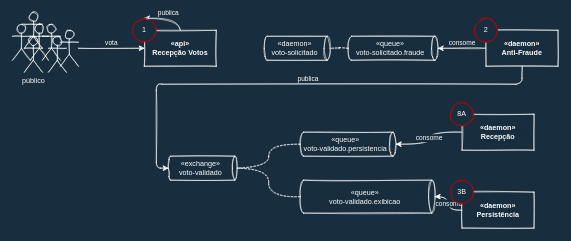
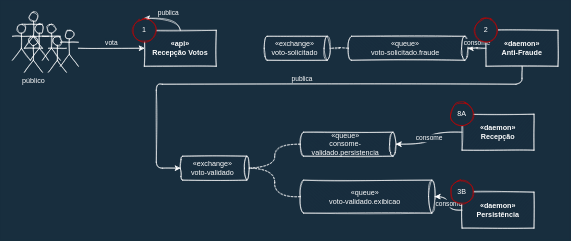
  <mxCell id="0" />
  <mxCell id="1" parent="0" />
  <mxCell id="2" value="publica" style="edgeStyle=orthogonalEdgeStyle;curved=1;rounded=1;sketch=1;orthogonalLoop=1;jettySize=auto;html=1;fontColor=#FFFFFF;strokeColor=#FFFFFF;labelBackgroundColor=#182E3E;verticalAlign=bottom;" parent="1" source="3" target="27" edge="1"><mxGeometry relative="1" as="geometry"><mxPoint x="350" y="80" as="targetPoint" /></mxGeometry></mxCell>
  <mxCell id="3" value="&lt;div&gt;«api»&lt;/div&gt;Recepção Votos" style="rounded=0;whiteSpace=wrap;html=1;sketch=1;fontColor=#FFFFFF;strokeColor=#FFFFFF;fillColor=#182E3E;fontStyle=1" parent="1" vertex="1"><mxGeometry x="240" y="50" width="120" height="60" as="geometry" /></mxCell>
- <mxCell id="4" value="&lt;div&gt;«daemon»&lt;/div&gt;voto-solicitado" style="shape=cylinder3;whiteSpace=wrap;html=1;boundedLbl=1;backgroundOutline=1;size=5.069;rounded=0;sketch=1;fontColor=#FFFFFF;strokeColor=#FFFFFF;fillColor=#182E3E;direction=south;" parent="1" vertex="1"><mxGeometry x="440" y="60" width="110" height="40" as="geometry" /></mxCell>
+ <mxCell id="4" value="&lt;div&gt;«exchange»&lt;/div&gt;voto-solicitado" style="shape=cylinder3;whiteSpace=wrap;html=1;boundedLbl=1;backgroundOutline=1;size=5.069;rounded=0;sketch=1;fontColor=#FFFFFF;strokeColor=#FFFFFF;fillColor=#182E3E;direction=south;" parent="1" vertex="1"><mxGeometry x="440" y="60" width="110" height="40" as="geometry" /></mxCell>
  <mxCell id="5" style="edgeStyle=orthogonalEdgeStyle;curved=1;rounded=1;sketch=1;orthogonalLoop=1;jettySize=auto;html=1;entryX=0.5;entryY=0;entryDx=0;entryDy=0;entryPerimeter=0;fontColor=#FFFFFF;strokeColor=#FFFFFF;endArrow=none;endFill=0;dashed=1;" parent="1" source="6" target="4" edge="1"><mxGeometry relative="1" as="geometry" /></mxCell>
- <mxCell id="6" value="&lt;div&gt;«queue»&lt;/div&gt;voto-solicitado.fraude" style="shape=cylinder3;whiteSpace=wrap;html=1;boundedLbl=1;backgroundOutline=1;size=5.414;rounded=0;sketch=1;fontColor=#FFFFFF;strokeColor=#FFFFFF;fillColor=#182E3E;direction=south;" parent="1" vertex="1"><mxGeometry x="580" y="60" width="150" height="40" as="geometry" /></mxCell>
- <mxCell id="7" value="&lt;div&gt;«exchange»&lt;/div&gt;voto-validado" style="shape=cylinder3;whiteSpace=wrap;html=1;boundedLbl=1;backgroundOutline=1;size=4.034;rounded=0;sketch=1;fontColor=#FFFFFF;strokeColor=#FFFFFF;fillColor=#182E3E;direction=south;" parent="1" vertex="1"><mxGeometry x="280" y="260" width="115" height="40" as="geometry" /></mxCell>
+ <mxCell id="6" value="&lt;div&gt;«queue»&lt;/div&gt;voto-solicitado.fraude" style="shape=cylinder3;whiteSpace=wrap;html=1;boundedLbl=1;backgroundOutline=1;size=5.414;rounded=0;sketch=1;fontColor=#FFFFFF;strokeColor=#FFFFFF;fillColor=#182E3E;direction=south;" parent="1" vertex="1"><mxGeometry x="580" y="60" width="200" height="40" as="geometry" /></mxCell>
+ <mxCell id="7" value="&lt;div&gt;«exchange»&lt;/div&gt;voto-validado" style="shape=cylinder3;whiteSpace=wrap;html=1;boundedLbl=1;backgroundOutline=1;size=4.034;rounded=0;sketch=1;fontColor=#FFFFFF;strokeColor=#FFFFFF;fillColor=#182E3E;direction=south;" parent="1" vertex="1"><mxGeometry x="300" y="260" width="115" height="40" as="geometry" /></mxCell>
  <mxCell id="8" style="edgeStyle=orthogonalEdgeStyle;curved=1;rounded=1;sketch=1;orthogonalLoop=1;jettySize=auto;html=1;entryX=0.5;entryY=0;entryDx=0;entryDy=0;entryPerimeter=0;labelBackgroundColor=#182E3E;fontColor=#FFFFFF;strokeColor=#FFFFFF;endArrow=none;endFill=0;dashed=1;" parent="1" source="9" target="7" edge="1"><mxGeometry relative="1" as="geometry" /></mxCell>
- <mxCell id="9" value="&lt;div&gt;«queue»&lt;/div&gt;voto-validado.persistencia" style="shape=cylinder3;whiteSpace=wrap;html=1;boundedLbl=1;backgroundOutline=1;size=5.414;rounded=0;sketch=1;fontColor=#FFFFFF;strokeColor=#FFFFFF;fillColor=#182E3E;direction=south;" parent="1" vertex="1"><mxGeometry x="500" y="220" width="160" height="40" as="geometry" /></mxCell>
+ <mxCell id="9" value="&lt;div&gt;«queue»&lt;/div&gt;consome-validado.persistencia" style="shape=cylinder3;whiteSpace=wrap;html=1;boundedLbl=1;backgroundOutline=1;size=5.414;rounded=0;sketch=1;fontColor=#FFFFFF;strokeColor=#FFFFFF;fillColor=#182E3E;direction=south;" parent="1" vertex="1"><mxGeometry x="500" y="220" width="160" height="40" as="geometry" /></mxCell>
  <mxCell id="10" style="edgeStyle=orthogonalEdgeStyle;curved=1;rounded=1;sketch=1;orthogonalLoop=1;jettySize=auto;html=1;entryX=0.5;entryY=0;entryDx=0;entryDy=0;entryPerimeter=0;labelBackgroundColor=#182E3E;fontColor=#FFFFFF;strokeColor=#FFFFFF;endArrow=none;endFill=0;dashed=1;" parent="1" source="11" target="7" edge="1"><mxGeometry relative="1" as="geometry" /></mxCell>
  <mxCell id="11" value="&lt;div&gt;«queue»&lt;/div&gt;voto-validado.exibicao" style="shape=cylinder3;whiteSpace=wrap;html=1;boundedLbl=1;backgroundOutline=1;size=5.414;rounded=0;sketch=1;fontColor=#FFFFFF;strokeColor=#FFFFFF;fillColor=#182E3E;direction=south;" parent="1" vertex="1"><mxGeometry x="500" y="300" width="225" height="55" as="geometry" /></mxCell>
  <mxCell id="12" value="consome" style="edgeStyle=orthogonalEdgeStyle;curved=1;rounded=1;sketch=1;orthogonalLoop=1;jettySize=auto;html=1;entryX=0.5;entryY=0;entryDx=0;entryDy=0;entryPerimeter=0;labelBackgroundColor=#182E3E;fontColor=#FFFFFF;strokeColor=#FFFFFF;verticalAlign=bottom;" parent="1" source="14" target="6" edge="1"><mxGeometry relative="1" as="geometry" /></mxCell>
  <mxCell id="13" value="publica" style="edgeStyle=orthogonalEdgeStyle;rounded=1;sketch=1;orthogonalLoop=1;jettySize=auto;html=1;labelBackgroundColor=#182E3E;fontColor=#FFFFFF;strokeColor=#FFFFFF;exitX=0.5;exitY=1;exitDx=0;exitDy=0;entryX=0.5;entryY=1;entryDx=0;entryDy=0;entryPerimeter=0;verticalAlign=bottom;" parent="1" source="14" target="7" edge="1"><mxGeometry x="-0.032" relative="1" as="geometry"><mxPoint x="300" y="250" as="targetPoint" /><Array as="points"><mxPoint x="870" y="140" /><mxPoint x="260" y="140" /><mxPoint x="260" y="280" /></Array><mxPoint as="offset" /></mxGeometry></mxCell>
  <mxCell id="14" value="&lt;div&gt;«daemon»&lt;/div&gt;Anti-Fraude" style="rounded=0;whiteSpace=wrap;html=1;sketch=1;fontColor=#FFFFFF;strokeColor=#FFFFFF;fillColor=#182E3E;fontStyle=1" parent="1" vertex="1"><mxGeometry x="810" y="50" width="120" height="60" as="geometry" /></mxCell>
  <mxCell id="15" value="consome" style="edgeStyle=orthogonalEdgeStyle;curved=1;rounded=1;sketch=1;orthogonalLoop=1;jettySize=auto;html=1;entryX=0.5;entryY=0;entryDx=0;entryDy=0;entryPerimeter=0;labelBackgroundColor=#182E3E;fontColor=#FFFFFF;strokeColor=#FFFFFF;" parent="1" source="16" target="9" edge="1"><mxGeometry relative="1" as="geometry" /></mxCell>
  <mxCell id="16" value="&lt;div&gt;«daemon»&lt;/div&gt;Recepção" style="rounded=0;whiteSpace=wrap;html=1;sketch=1;fontColor=#FFFFFF;strokeColor=#FFFFFF;fillColor=#182E3E;fontStyle=1" parent="1" vertex="1"><mxGeometry x="770" y="190" width="120" height="60" as="geometry" /></mxCell>
  <mxCell id="17" value="consome" style="edgeStyle=orthogonalEdgeStyle;curved=1;rounded=1;sketch=1;orthogonalLoop=1;jettySize=auto;html=1;labelBackgroundColor=#182E3E;fontColor=#FFFFFF;strokeColor=#FFFFFF;" parent="1" source="18" target="11" edge="1"><mxGeometry relative="1" as="geometry" /></mxCell>
  <mxCell id="18" value="&lt;div&gt;«daemon»&lt;/div&gt;Persistência" style="rounded=0;whiteSpace=wrap;html=1;sketch=1;fontColor=#FFFFFF;strokeColor=#FFFFFF;fillColor=#182E3E;fontStyle=1" parent="1" vertex="1"><mxGeometry x="770" y="320" width="120" height="60" as="geometry" /></mxCell>
  <mxCell id="19" value="público" style="shape=umlActor;verticalLabelPosition=bottom;verticalAlign=top;html=1;outlineConnect=0;rounded=0;sketch=1;fontColor=#FFFFFF;strokeColor=#FFFFFF;fillColor=#182E3E;" parent="1" vertex="1"><mxGeometry x="40" y="60" width="30" height="60" as="geometry" /></mxCell>
  <mxCell id="20" value="" style="shape=umlActor;verticalLabelPosition=bottom;verticalAlign=top;html=1;outlineConnect=0;rounded=0;sketch=1;fontColor=#FFFFFF;strokeColor=#FFFFFF;fillColor=#182E3E;" parent="1" vertex="1"><mxGeometry x="70" y="40" width="30" height="60" as="geometry" /></mxCell>
  <mxCell id="21" value="" style="shape=umlActor;verticalLabelPosition=bottom;verticalAlign=top;html=1;outlineConnect=0;rounded=0;sketch=1;fontColor=#FFFFFF;strokeColor=#FFFFFF;fillColor=#182E3E;" parent="1" vertex="1"><mxGeometry x="80" y="60" width="30" height="60" as="geometry" /></mxCell>
  <mxCell id="22" value="" style="shape=umlActor;verticalLabelPosition=bottom;verticalAlign=top;html=1;outlineConnect=0;rounded=0;sketch=1;fontColor=#FFFFFF;strokeColor=#FFFFFF;fillColor=#182E3E;" parent="1" vertex="1"><mxGeometry x="20" y="40" width="30" height="60" as="geometry" /></mxCell>
  <mxCell id="23" value="" style="shape=umlActor;verticalLabelPosition=bottom;verticalAlign=top;html=1;outlineConnect=0;rounded=0;sketch=1;fontColor=#FFFFFF;strokeColor=#FFFFFF;fillColor=#182E3E;" parent="1" vertex="1"><mxGeometry x="50" y="40" width="30" height="60" as="geometry" /></mxCell>
  <mxCell id="24" value="" style="shape=umlActor;verticalLabelPosition=bottom;verticalAlign=top;html=1;outlineConnect=0;rounded=0;sketch=1;fontColor=#FFFFFF;strokeColor=#FFFFFF;fillColor=#182E3E;" parent="1" vertex="1"><mxGeometry x="40" y="20" width="30" height="60" as="geometry" /></mxCell>
  <mxCell id="25" value="vota" style="edgeStyle=orthogonalEdgeStyle;rounded=1;sketch=1;orthogonalLoop=1;jettySize=auto;html=1;entryX=0;entryY=0.5;entryDx=0;entryDy=0;labelBackgroundColor=#182E3E;fontColor=#FFFFFF;endArrow=classic;endFill=1;strokeColor=#FFFFFF;verticalAlign=bottom;" parent="1" source="26" target="3" edge="1"><mxGeometry relative="1" as="geometry" /></mxCell>
  <mxCell id="26" value="" style="shape=umlActor;verticalLabelPosition=bottom;verticalAlign=top;html=1;outlineConnect=0;rounded=0;sketch=1;fontColor=#FFFFFF;strokeColor=#FFFFFF;fillColor=#182E3E;" parent="1" vertex="1"><mxGeometry x="100" y="50" width="30" height="60" as="geometry" /></mxCell>
  <mxCell id="27" value="1" style="ellipse;whiteSpace=wrap;html=1;aspect=fixed;rounded=0;sketch=1;fontColor=#FFFFFF;strokeColor=#CC0000;fillColor=#182E3E;labelBackgroundColor=#182E3E;fillStyle=solid;" parent="1" vertex="1"><mxGeometry x="220" y="30" width="40" height="40" as="geometry" /></mxCell>
  <mxCell id="28" value="2" style="ellipse;whiteSpace=wrap;html=1;aspect=fixed;rounded=0;sketch=1;fontColor=#FFFFFF;strokeColor=#CC0000;fillColor=#182E3E;labelBackgroundColor=#182E3E;fillStyle=solid;" parent="1" vertex="1"><mxGeometry x="790" y="30" width="40" height="40" as="geometry" /></mxCell>
  <mxCell id="29" value="8A" style="ellipse;whiteSpace=wrap;html=1;aspect=fixed;rounded=0;sketch=1;fontColor=#FFFFFF;strokeColor=#CC0000;fillColor=#182E3E;labelBackgroundColor=#182E3E;fillStyle=solid;" parent="1" vertex="1"><mxGeometry x="750" y="170" width="40" height="40" as="geometry" /></mxCell>
  <mxCell id="30" value="3B" style="ellipse;whiteSpace=wrap;html=1;aspect=fixed;rounded=0;sketch=1;fontColor=#FFFFFF;strokeColor=#CC0000;fillColor=#182E3E;labelBackgroundColor=#182E3E;fillStyle=solid;" parent="1" vertex="1"><mxGeometry x="750" y="300" width="40" height="40" as="geometry" /></mxCell>
